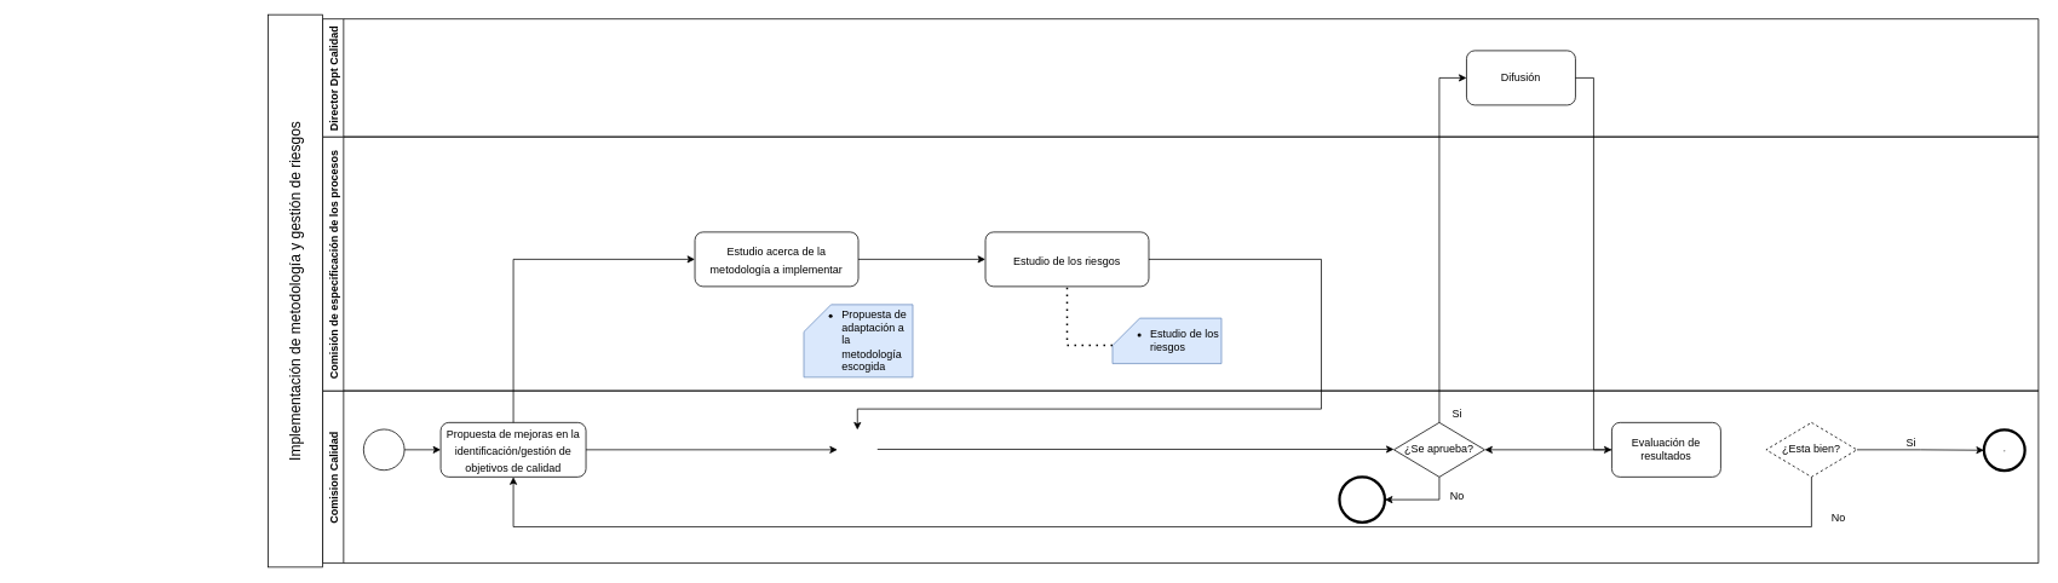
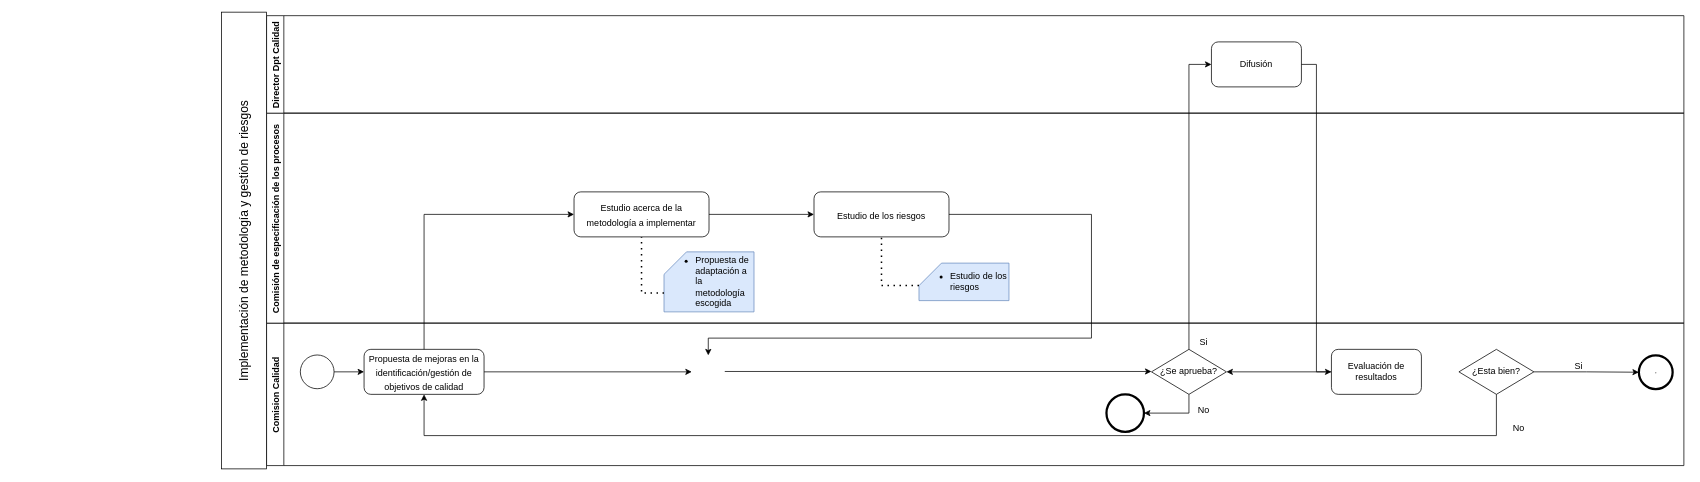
  <mxCell id="0" />
  <mxCell id="1" parent="0" />
  <mxCell id="2" value="Comision Calidad" style="swimlane;horizontal=0;align=center;" vertex="1" parent="1"><mxGeometry x="355" y="430" width="1890" height="190" as="geometry" /></mxCell>
  <mxCell id="3" style="edgeStyle=orthogonalEdgeStyle;rounded=0;orthogonalLoop=1;jettySize=auto;html=1;fontSize=16;" edge="1" parent="2" source="4" target="6"><mxGeometry relative="1" as="geometry" /></mxCell>
  <mxCell id="4" value="" style="ellipse;whiteSpace=wrap;html=1;aspect=fixed;fontSize=16;align=center;" vertex="1" parent="2"><mxGeometry x="45" y="42.5" width="45" height="45" as="geometry" /></mxCell>
  <mxCell id="5" style="edgeStyle=orthogonalEdgeStyle;rounded=0;orthogonalLoop=1;jettySize=auto;html=1;entryX=0;entryY=0.5;entryDx=0;entryDy=0;fontSize=12;" edge="1" parent="2" source="6" target="18"><mxGeometry relative="1" as="geometry" /></mxCell>
  <mxCell id="6" value="&lt;span style=&quot;font-size: 12px&quot;&gt;Propuesta de mejoras en la identificación/gestión de objetivos de calidad&lt;/span&gt;" style="rounded=1;whiteSpace=wrap;html=1;fontSize=16;align=center;" vertex="1" parent="2"><mxGeometry x="130" y="35" width="160" height="60" as="geometry" /></mxCell>
  <mxCell id="7" style="edgeStyle=orthogonalEdgeStyle;rounded=0;orthogonalLoop=1;jettySize=auto;html=1;entryX=1;entryY=0.5;entryDx=0;entryDy=0;fontSize=12;" edge="1" parent="2" source="8" target="19"><mxGeometry relative="1" as="geometry"><Array as="points"><mxPoint x="1230" y="120" /></Array></mxGeometry></mxCell>
  <mxCell id="8" value="¿Se aprueba?" style="rhombus;whiteSpace=wrap;html=1;" vertex="1" parent="2"><mxGeometry x="1180" y="35" width="100" height="60" as="geometry" /></mxCell>
  <mxCell id="9" style="edgeStyle=orthogonalEdgeStyle;rounded=0;orthogonalLoop=1;jettySize=auto;html=1;fontSize=12;" edge="1" parent="2" source="10" target="8"><mxGeometry relative="1" as="geometry" /></mxCell>
  <mxCell id="10" value="Evaluación de resultados" style="rounded=1;whiteSpace=wrap;html=1;" vertex="1" parent="2"><mxGeometry x="1420" y="35" width="120" height="60" as="geometry" /></mxCell>
  <mxCell id="11" style="edgeStyle=orthogonalEdgeStyle;rounded=0;orthogonalLoop=1;jettySize=auto;html=1;entryX=0.5;entryY=1;entryDx=0;entryDy=0;fontSize=12;" edge="1" parent="2" source="13" target="6"><mxGeometry relative="1" as="geometry"><Array as="points"><mxPoint x="1640" y="150" /><mxPoint x="210" y="150" /></Array></mxGeometry></mxCell>
  <mxCell id="12" style="edgeStyle=orthogonalEdgeStyle;rounded=0;orthogonalLoop=1;jettySize=auto;html=1;entryX=0;entryY=0.5;entryDx=0;entryDy=0;fontSize=12;" edge="1" parent="2" source="13" target="14"><mxGeometry relative="1" as="geometry" /></mxCell>
- <mxCell id="13" value="¿Esta bien?" style="rhombus;whiteSpace=wrap;html=1;dashed=1;" vertex="1" parent="2"><mxGeometry x="1590" y="35" width="100" height="60" as="geometry" /></mxCell>
+ <mxCell id="13" value="¿Esta bien?" style="rhombus;whiteSpace=wrap;html=1;" vertex="1" parent="2"><mxGeometry x="1590" y="35" width="100" height="60" as="geometry" /></mxCell>
  <mxCell id="14" value="&lt;hr&gt;" style="ellipse;whiteSpace=wrap;html=1;aspect=fixed;fontSize=16;align=center;strokeWidth=3;" vertex="1" parent="2"><mxGeometry x="1830" y="43" width="45" height="45" as="geometry" /></mxCell>
  <mxCell id="15" value="Si" style="text;html=1;strokeColor=none;fillColor=none;align=center;verticalAlign=middle;whiteSpace=wrap;rounded=0;fontSize=12;" vertex="1" parent="2"><mxGeometry x="1720" y="43" width="60" height="30" as="geometry" /></mxCell>
  <mxCell id="16" value="No" style="text;html=1;strokeColor=none;fillColor=none;align=center;verticalAlign=middle;whiteSpace=wrap;rounded=0;fontSize=12;" vertex="1" parent="2"><mxGeometry x="1640" y="125" width="60" height="30" as="geometry" /></mxCell>
  <mxCell id="17" value="&lt;font style=&quot;font-size: 12px&quot;&gt;Si&lt;/font&gt;" style="text;html=1;strokeColor=none;fillColor=none;align=center;verticalAlign=middle;whiteSpace=wrap;rounded=0;fontSize=28;" vertex="1" parent="2"><mxGeometry x="1220" y="5" width="60" height="30" as="geometry" /></mxCell>
  <mxCell id="18" value="" style="shape=image;html=1;verticalAlign=top;verticalLabelPosition=bottom;labelBackgroundColor=#ffffff;imageAspect=0;aspect=fixed;image=https://cdn4.iconfinder.com/data/icons/app-custom-ui-1/48/Clock_arrow-128.png;fontSize=12;" vertex="1" parent="2"><mxGeometry x="567" y="43" width="44" height="44" as="geometry" /></mxCell>
  <mxCell id="19" value="" style="ellipse;whiteSpace=wrap;html=1;aspect=fixed;fontSize=12;align=center;strokeWidth=3;" vertex="1" parent="2"><mxGeometry x="1120" y="95" width="50" height="50" as="geometry" /></mxCell>
  <mxCell id="20" value="&lt;font style=&quot;font-size: 12px&quot;&gt;No&lt;/font&gt;" style="text;html=1;strokeColor=none;fillColor=none;align=center;verticalAlign=middle;whiteSpace=wrap;rounded=0;fontSize=28;" vertex="1" parent="2"><mxGeometry x="1220" y="95" width="60" height="30" as="geometry" /></mxCell>
  <mxCell id="21" value="Comisión de especificación de los procesos" style="swimlane;horizontal=0;align=center;" vertex="1" parent="1"><mxGeometry x="355" y="150" width="1890" height="280" as="geometry" /></mxCell>
  <mxCell id="22" style="edgeStyle=orthogonalEdgeStyle;rounded=0;orthogonalLoop=1;jettySize=auto;html=1;fontSize=12;" edge="1" parent="21" source="23" target="24"><mxGeometry relative="1" as="geometry" /></mxCell>
  <mxCell id="23" value="&lt;font style=&quot;font-size: 12px&quot;&gt;Estudio acerca de la metodología a implementar&lt;/font&gt;" style="rounded=1;whiteSpace=wrap;html=1;fontSize=16;align=center;" vertex="1" parent="21"><mxGeometry x="410" y="105" width="180" height="60" as="geometry" /></mxCell>
  <mxCell id="24" value="&lt;font style=&quot;font-size: 12px&quot;&gt;Estudio de los riesgos&lt;/font&gt;" style="rounded=1;whiteSpace=wrap;html=1;fontSize=16;align=center;" vertex="1" parent="21"><mxGeometry x="730" y="105" width="180" height="60" as="geometry" /></mxCell>
  <mxCell id="25" value="&lt;ul&gt;&lt;li&gt;Estudio de los riesgos&lt;/li&gt;&lt;/ul&gt;" style="shape=card;whiteSpace=wrap;html=1;align=left;fillColor=#dae8fc;strokeColor=#6c8ebf;" vertex="1" parent="21"><mxGeometry x="870" y="200" width="120" height="50" as="geometry" /></mxCell>
  <mxCell id="26" value="" style="endArrow=none;dashed=1;html=1;dashPattern=1 3;strokeWidth=2;rounded=0;fontSize=28;entryX=0.5;entryY=1;entryDx=0;entryDy=0;exitX=0;exitY=0;exitDx=0;exitDy=30;exitPerimeter=0;" edge="1" parent="21" source="25" target="24"><mxGeometry width="50" height="50" relative="1" as="geometry"><mxPoint x="650" y="-10" as="sourcePoint" /><mxPoint x="700" y="-60" as="targetPoint" /><Array as="points"><mxPoint x="820" y="230" /></Array></mxGeometry></mxCell>
  <mxCell id="27" value="&lt;ul&gt;&lt;li&gt;Propuesta de adaptación a la metodología escogida&lt;/li&gt;&lt;/ul&gt;" style="shape=card;whiteSpace=wrap;html=1;align=left;fillColor=#dae8fc;strokeColor=#6c8ebf;" vertex="1" parent="21"><mxGeometry x="530" y="185" width="120" height="80" as="geometry" /></mxCell>
+ <mxCell id="28" value="" style="endArrow=none;dashed=1;html=1;dashPattern=1 3;strokeWidth=2;rounded=0;fontSize=28;exitX=0;exitY=0;exitDx=0;exitDy=55;exitPerimeter=0;" edge="1" parent="21" source="27" target="23"><mxGeometry width="50" height="50" relative="1" as="geometry"><mxPoint x="450" y="240" as="sourcePoint" /><mxPoint x="490" y="200" as="targetPoint" /><Array as="points"><mxPoint x="500" y="240" /></Array></mxGeometry></mxCell>
  <mxCell id="29" value="Director Dpt Calidad" style="swimlane;horizontal=0;align=center;" vertex="1" parent="1"><mxGeometry x="355" y="20" width="1890" height="130" as="geometry" /></mxCell>
  <mxCell id="30" value="Difusión" style="rounded=1;whiteSpace=wrap;html=1;" vertex="1" parent="29"><mxGeometry x="1260" y="35" width="120" height="60" as="geometry" /></mxCell>
  <mxCell id="31" value="&lt;font style=&quot;font-size: 16px&quot;&gt;Implementación de metodología y gestión de riesgos&lt;/font&gt;" style="rounded=0;whiteSpace=wrap;html=1;align=center;rotation=-90;" vertex="1" parent="1"><mxGeometry x="20.47" y="289.86" width="609.06" height="60" as="geometry" /></mxCell>
  <mxCell id="32" style="edgeStyle=orthogonalEdgeStyle;rounded=0;orthogonalLoop=1;jettySize=auto;html=1;entryX=0;entryY=0.5;entryDx=0;entryDy=0;fontSize=28;" edge="1" parent="1" source="6" target="23"><mxGeometry relative="1" as="geometry"><mxPoint x="675" y="190" as="targetPoint" /><Array as="points"><mxPoint x="565" y="285" /></Array></mxGeometry></mxCell>
  <mxCell id="33" style="edgeStyle=orthogonalEdgeStyle;rounded=0;orthogonalLoop=1;jettySize=auto;html=1;fontSize=12;" edge="1" parent="1" source="18"><mxGeometry relative="1" as="geometry"><mxPoint x="1535" y="494.5" as="targetPoint" /></mxGeometry></mxCell>
  <mxCell id="34" style="edgeStyle=orthogonalEdgeStyle;rounded=0;orthogonalLoop=1;jettySize=auto;html=1;entryX=0.5;entryY=0;entryDx=0;entryDy=0;fontSize=12;" edge="1" parent="1" source="24" target="18"><mxGeometry relative="1" as="geometry"><Array as="points"><mxPoint x="1455" y="285" /><mxPoint x="1455" y="450" /><mxPoint x="944" y="450" /></Array></mxGeometry></mxCell>
  <mxCell id="35" style="edgeStyle=orthogonalEdgeStyle;rounded=0;orthogonalLoop=1;jettySize=auto;html=1;entryX=0;entryY=0.5;entryDx=0;entryDy=0;fontSize=28;" edge="1" parent="1" source="8" target="30"><mxGeometry relative="1" as="geometry" /></mxCell>
  <mxCell id="36" style="edgeStyle=orthogonalEdgeStyle;rounded=0;orthogonalLoop=1;jettySize=auto;html=1;entryX=0;entryY=0.5;entryDx=0;entryDy=0;fontSize=12;exitX=1;exitY=0.5;exitDx=0;exitDy=0;" edge="1" parent="1" source="30" target="10"><mxGeometry relative="1" as="geometry"><Array as="points"><mxPoint x="1755" y="85" /><mxPoint x="1755" y="495" /></Array></mxGeometry></mxCell>
